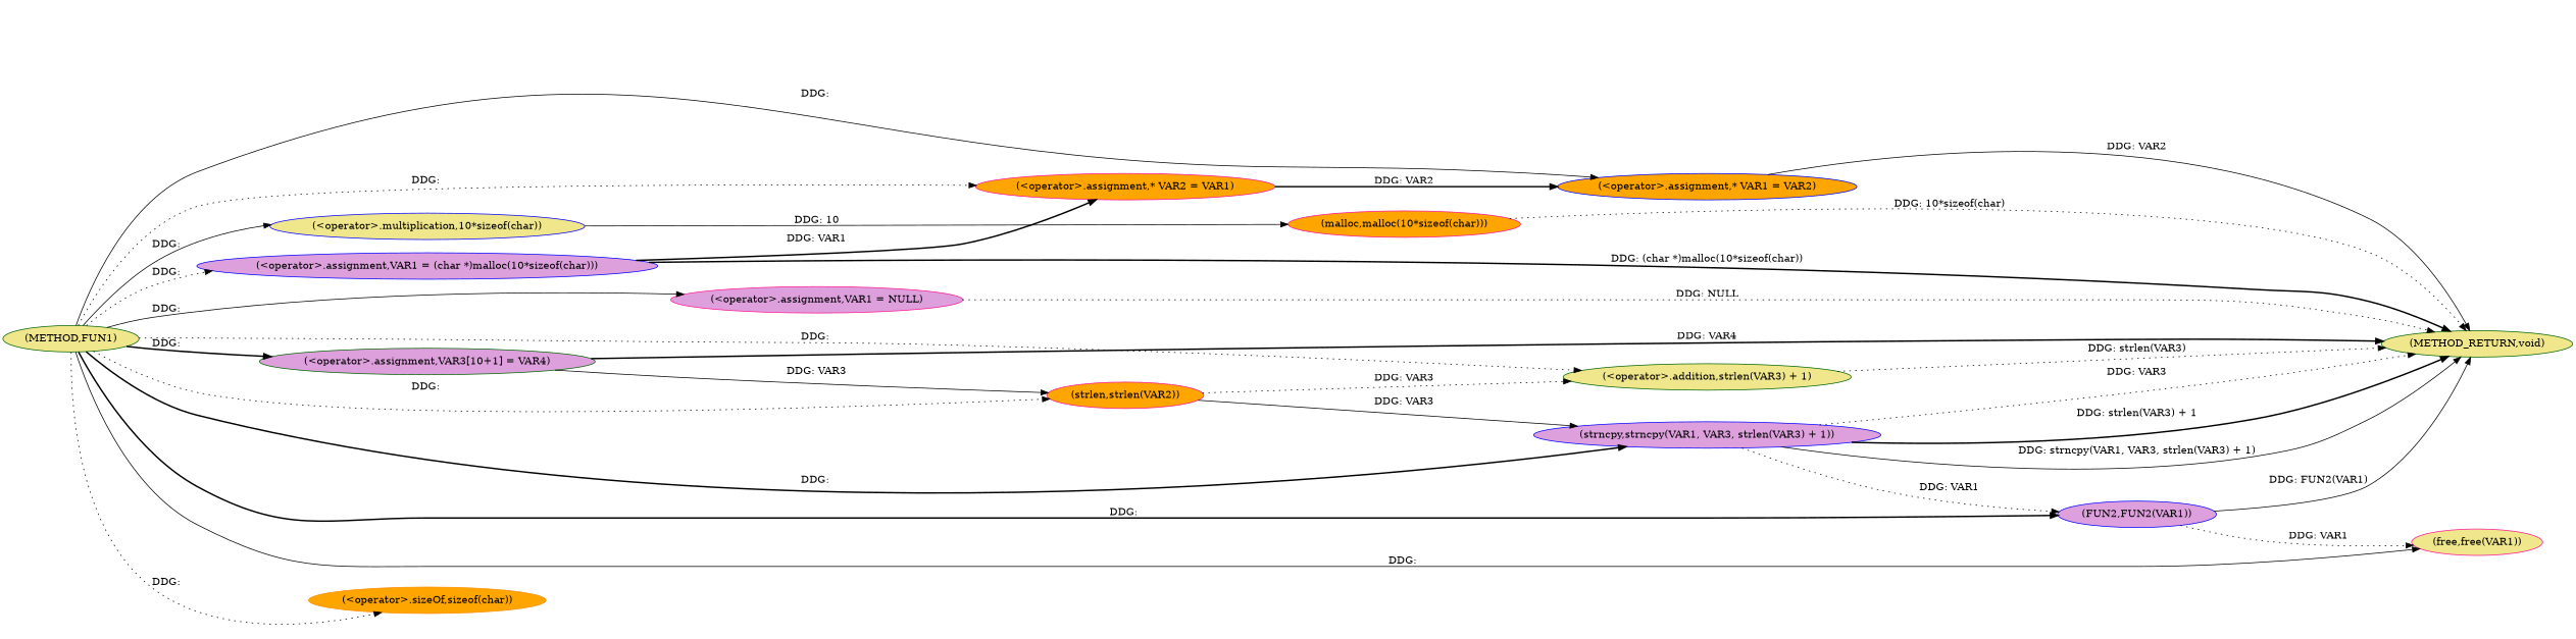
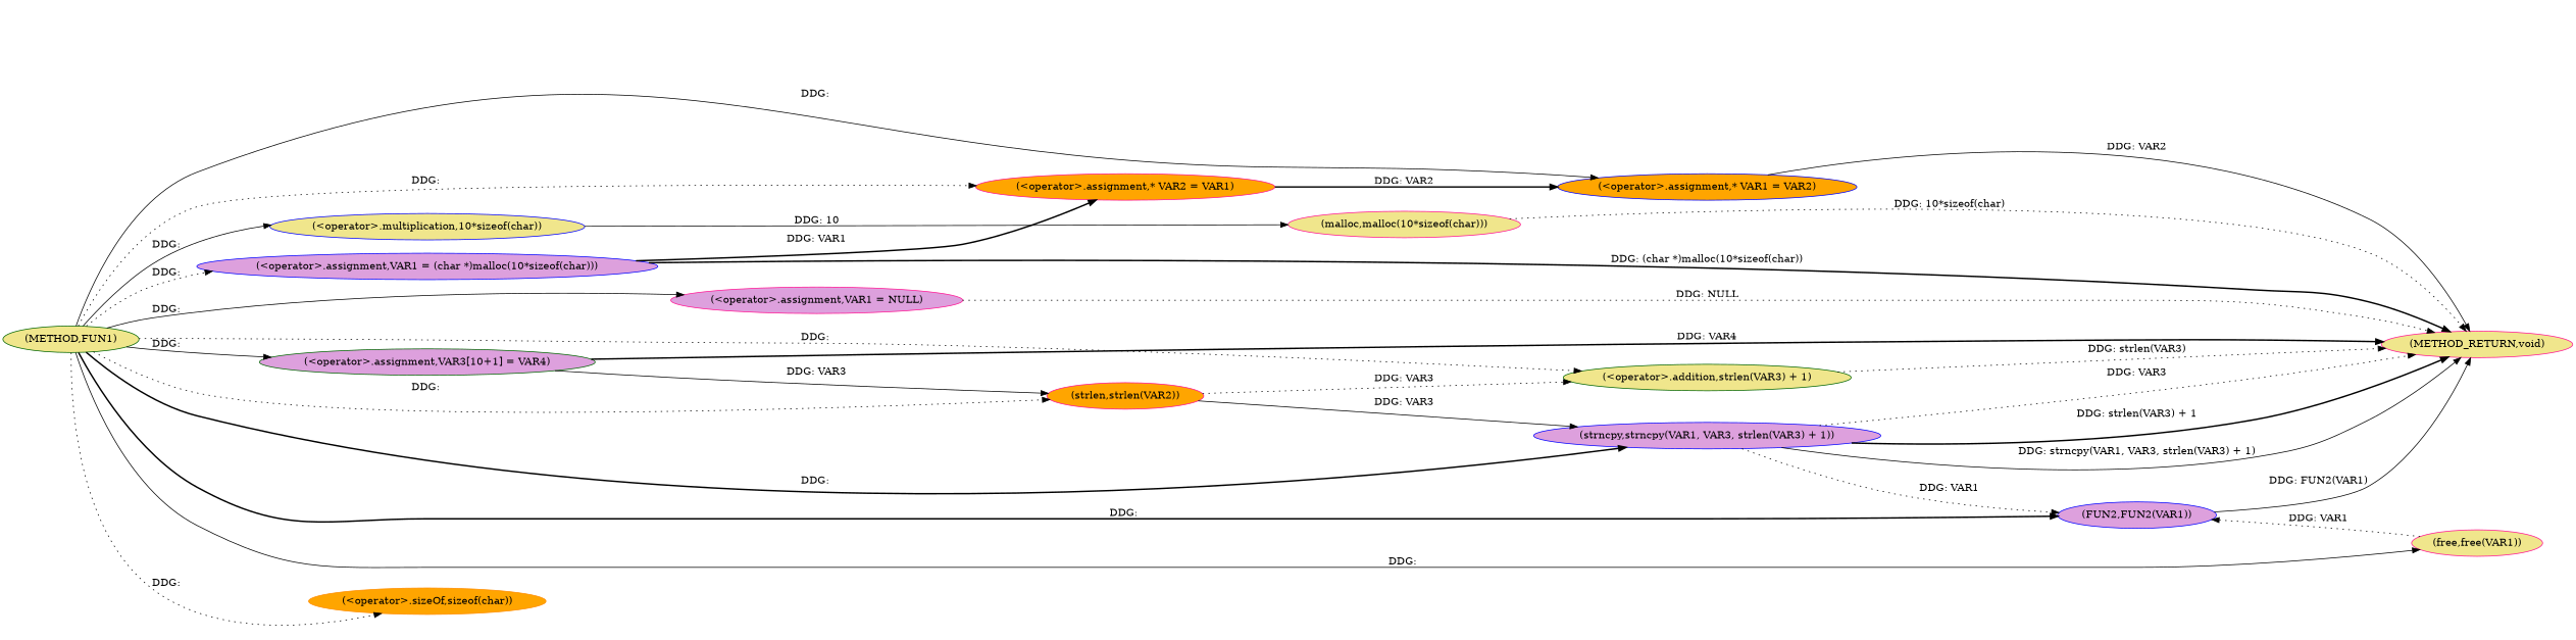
  digraph {
    rankdir=LR
    node [color=deeppink fillcolor=khaki style=filled]
    edge [style=dotted]
    n1 [color=darkgreen label="(METHOD,FUN1)"]
    n2 [fillcolor=plum label="(<operator>.assignment,VAR1 = NULL)"]
    n3 [color=blue fillcolor=plum label="(<operator>.assignment,VAR1 = (char *)malloc(10*sizeof(char)))"]
    n4 [color=blue label="(<operator>.multiplication,10*sizeof(char))"]
    n5 [color=darkorange fillcolor=orange label="(<operator>.sizeOf,sizeof(char))"]
    n6 [fillcolor=orange label="(<operator>.assignment,* VAR2 = VAR1)"]
    n7 [color=blue fillcolor=orange label="(<operator>.assignment,* VAR1 = VAR2)"]
    n8 [color=darkgreen fillcolor=plum label="(<operator>.assignment,VAR3[10+1] = VAR4)"]
    n9 [color=blue fillcolor=plum label="(strncpy,strncpy(VAR1, VAR3, strlen(VAR3) + 1))"]
    n10 [color=darkgreen label="(<operator>.addition,strlen(VAR3) + 1)"]
    n11 [fillcolor=orange label="(strlen,strlen(VAR2))"]
    n12 [color=blue fillcolor=plum label="(FUN2,FUN2(VAR1))"]
    n13 [label="(free,free(VAR1))"]
-   n14 [color=darkgreen label="(METHOD_RETURN,void)"]
-   n15 [fillcolor=orange label="(malloc,malloc(10*sizeof(char)))"]
+   n14 [label="(METHOD_RETURN,void)"]
+   n15 [label="(malloc,malloc(10*sizeof(char)))"]
    n1 -> n2 [label="DDG: " style=solid]
    n1 -> n3 [label="DDG: "]
    n1 -> n4 [label="DDG: " style=solid]
    n1 -> n5 [label="DDG: "]
    n1 -> n6 [label="DDG: "]
    n1 -> n7 [label="DDG: " style=solid]
-   n1 -> n8 [label="DDG: " style=bold]
+   n1 -> n8 [label="DDG: " style=solid]
    n1 -> n9 [label="DDG: " style=bold]
    n1 -> n10 [label="DDG: "]
    n1 -> n11 [label="DDG: "]
    n1 -> n12 [label="DDG: " style=bold]
    n1 -> n13 [label="DDG: " style=solid]
    n2 -> n14 [label="DDG: NULL"]
    n3 -> n6 [label="DDG: VAR1" style=bold]
    n3 -> n14 [label="DDG: (char *)malloc(10*sizeof(char))" style=bold]
    n4 -> n15 [label="DDG: 10" style=solid]
    n6 -> n7 [label="DDG: VAR2" style=bold]
    n7 -> n14 [label="DDG: VAR2" style=solid]
    n8 -> n11 [label="DDG: VAR3" style=solid]
    n8 -> n14 [label="DDG: VAR4" style=bold]
    n9 -> n12 [label="DDG: VAR1"]
    n9 -> n14 [label="DDG: VAR3"]
    n9 -> n14 [label="DDG: strlen(VAR3) + 1" style=bold]
    n9 -> n14 [label="DDG: strncpy(VAR1, VAR3, strlen(VAR3) + 1)" style=solid]
    n10 -> n14 [label="DDG: strlen(VAR3)"]
    n11 -> n9 [label="DDG: VAR3" style=solid]
    n11 -> n10 [label="DDG: VAR3"]
-   n12 -> n13 [label="DDG: VAR1"]
+   n13 -> n12 [label="DDG: VAR1"]
    n12 -> n14 [label="DDG: FUN2(VAR1)" style=solid]
    n15 -> n14 [label="DDG: 10*sizeof(char)"]
  }
